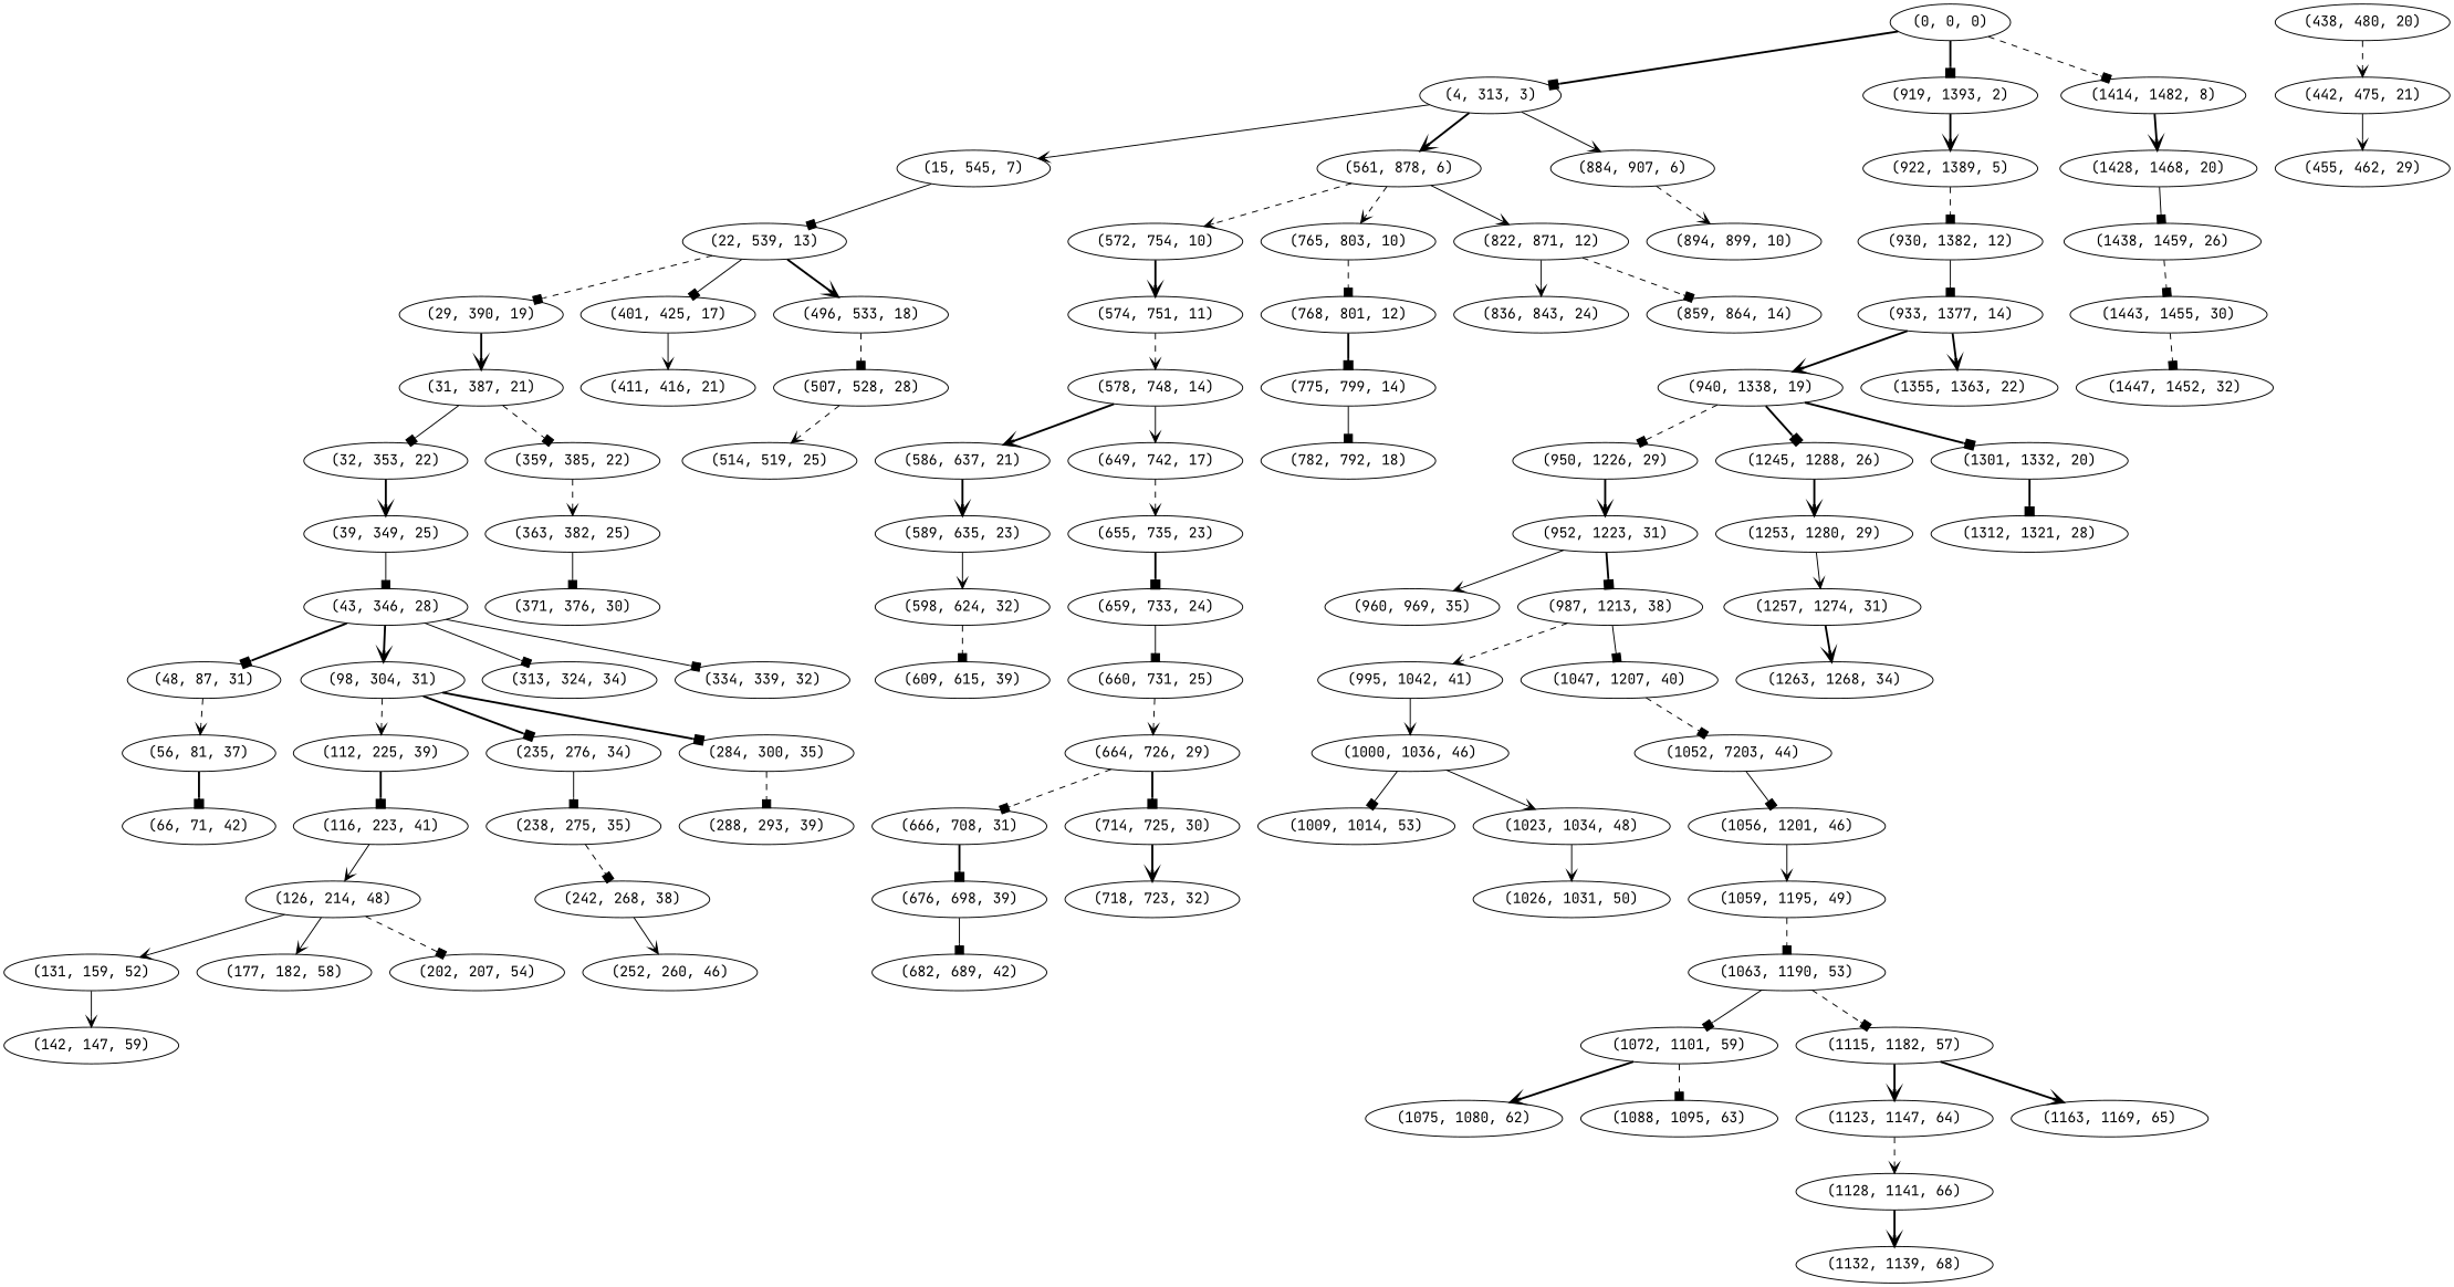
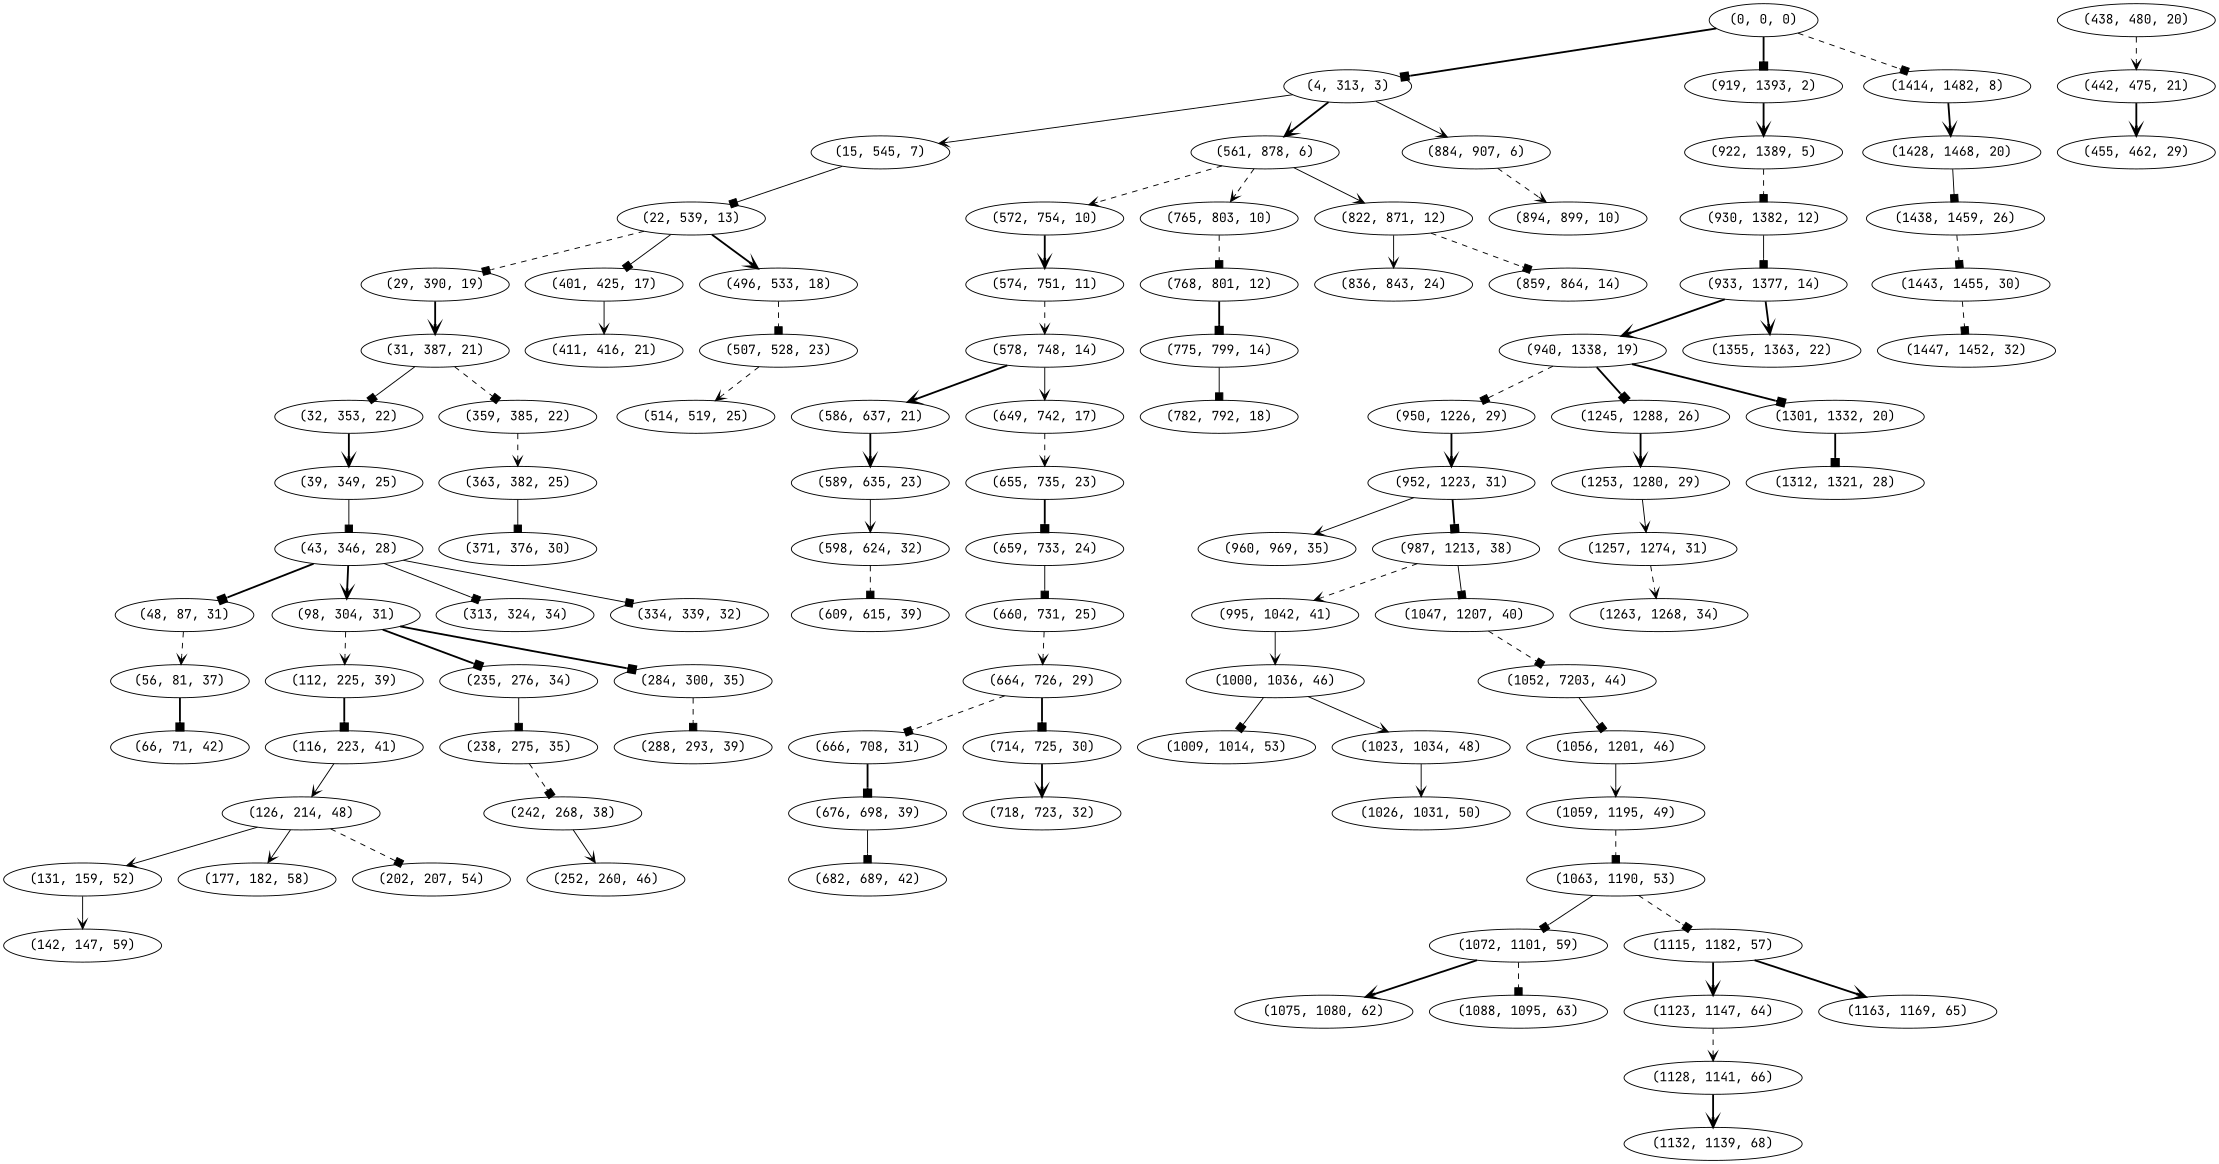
  digraph {
    fontname="JetBrains Mono"
    node [fontname="JetBrains Mono"]
    edge [arrowhead=vee fontname="JetBrains Mono" style=bold]
    n1 [label="(4, 313, 3)"]
    "(0, 0, 0)"
    "(919, 1393, 2)"
    "(1414, 1482, 8)"
    "(15, 545, 7)"
    "(561, 878, 6)"
    "(884, 907, 6)"
    "(922, 1389, 5)"
    "(1428, 1468, 20)"
    "(22, 539, 13)"
    "(572, 754, 10)"
    "(765, 803, 10)"
    "(822, 871, 12)"
    "(894, 899, 10)"
    "(29, 390, 19)"
    "(401, 425, 17)"
    "(496, 533, 18)"
    "(31, 387, 21)"
    "(411, 416, 21)"
-   "(507, 528, 23)" [label="(507, 528, 28)"]
+   "(507, 528, 23)"
    "(32, 353, 22)"
    "(359, 385, 22)"
    "(39, 349, 25)"
    "(363, 382, 25)"
    "(43, 346, 28)"
    "(48, 87, 31)"
    "(98, 304, 31)"
    "(313, 324, 34)"
    "(334, 339, 32)"
    "(56, 81, 37)"
    "(112, 225, 39)"
    "(235, 276, 34)"
    "(284, 300, 35)"
    "(66, 71, 42)"
    "(116, 223, 41)"
    "(238, 275, 35)"
    "(288, 293, 39)"
    "(126, 214, 48)"
    "(131, 159, 52)"
    "(177, 182, 58)"
    "(202, 207, 54)"
    "(142, 147, 59)"
    "(242, 268, 38)"
    "(252, 260, 46)"
    "(371, 376, 30)"
    "(438, 480, 20)"
    "(442, 475, 21)"
    "(455, 462, 29)"
    "(514, 519, 25)"
    "(574, 751, 11)"
    "(768, 801, 12)"
    "(836, 843, 24)"
    "(859, 864, 14)"
    "(578, 748, 14)"
    "(586, 637, 21)"
    "(649, 742, 17)"
    "(589, 635, 23)"
    "(655, 735, 23)"
    "(598, 624, 32)"
    "(609, 615, 39)"
    "(659, 733, 24)"
    "(660, 731, 25)"
    "(664, 726, 29)"
    "(666, 708, 31)"
    "(714, 725, 30)"
    "(676, 698, 39)"
    "(718, 723, 32)"
    "(682, 689, 42)"
    "(775, 799, 14)"
    "(782, 792, 18)"
    "(930, 1382, 12)"
    "(933, 1377, 14)"
    "(940, 1338, 19)"
    "(1355, 1363, 22)"
    "(950, 1226, 29)"
    "(1245, 1288, 26)"
    "(1301, 1332, 20)"
    "(952, 1223, 31)"
    "(1253, 1280, 29)"
    "(1312, 1321, 28)"
    "(960, 969, 35)"
    "(987, 1213, 38)"
    "(995, 1042, 41)"
    "(1047, 1207, 40)"
    "(1000, 1036, 46)"
    n86 [label="(1052, 7203, 44)"]
    "(1009, 1014, 53)"
    "(1023, 1034, 48)"
    "(1026, 1031, 50)"
    "(1056, 1201, 46)"
    "(1059, 1195, 49)"
    "(1063, 1190, 53)"
    "(1072, 1101, 59)"
    "(1115, 1182, 57)"
    "(1075, 1080, 62)"
    "(1088, 1095, 63)"
    "(1123, 1147, 64)"
    "(1163, 1169, 65)"
    "(1128, 1141, 66)"
    "(1132, 1139, 68)"
    "(1257, 1274, 31)"
    "(1263, 1268, 34)"
    "(1438, 1459, 26)"
    "(1443, 1455, 30)"
    "(1447, 1452, 32)"
    n1 -> "(15, 545, 7)" [style=solid]
    n1 -> "(561, 878, 6)"
    n1 -> "(884, 907, 6)" [style=solid]
    "(0, 0, 0)" -> n1 [arrowhead=box]
    "(0, 0, 0)" -> "(919, 1393, 2)" [arrowhead=box]
    "(0, 0, 0)" -> "(1414, 1482, 8)" [arrowhead=box style=dashed]
    "(919, 1393, 2)" -> "(922, 1389, 5)"
    "(1414, 1482, 8)" -> "(1428, 1468, 20)"
    "(15, 545, 7)" -> "(22, 539, 13)" [arrowhead=box style=solid]
    "(561, 878, 6)" -> "(572, 754, 10)" [style=dashed]
    "(561, 878, 6)" -> "(765, 803, 10)" [style=dashed]
    "(561, 878, 6)" -> "(822, 871, 12)" [style=solid]
    "(884, 907, 6)" -> "(894, 899, 10)" [style=dashed]
    "(922, 1389, 5)" -> "(930, 1382, 12)" [arrowhead=box style=dashed]
    "(1428, 1468, 20)" -> "(1438, 1459, 26)" [arrowhead=box style=solid]
    "(22, 539, 13)" -> "(29, 390, 19)" [arrowhead=box style=dashed]
    "(22, 539, 13)" -> "(401, 425, 17)" [arrowhead=box style=solid]
    "(22, 539, 13)" -> "(496, 533, 18)"
    "(572, 754, 10)" -> "(574, 751, 11)"
    "(765, 803, 10)" -> "(768, 801, 12)" [arrowhead=box style=dashed]
    "(822, 871, 12)" -> "(836, 843, 24)" [style=solid]
    "(822, 871, 12)" -> "(859, 864, 14)" [arrowhead=box style=dashed]
    "(29, 390, 19)" -> "(31, 387, 21)"
    "(401, 425, 17)" -> "(411, 416, 21)" [style=solid]
    "(496, 533, 18)" -> "(507, 528, 23)" [arrowhead=box style=dashed]
    "(31, 387, 21)" -> "(32, 353, 22)" [arrowhead=box style=solid]
    "(31, 387, 21)" -> "(359, 385, 22)" [arrowhead=box style=dashed]
    "(507, 528, 23)" -> "(514, 519, 25)" [style=dashed]
    "(32, 353, 22)" -> "(39, 349, 25)"
    "(359, 385, 22)" -> "(363, 382, 25)" [style=dashed]
    "(39, 349, 25)" -> "(43, 346, 28)" [arrowhead=box style=solid]
    "(363, 382, 25)" -> "(371, 376, 30)" [arrowhead=box style=solid]
    "(43, 346, 28)" -> "(48, 87, 31)" [arrowhead=box]
    "(43, 346, 28)" -> "(98, 304, 31)"
    "(43, 346, 28)" -> "(313, 324, 34)" [arrowhead=box style=solid]
    "(43, 346, 28)" -> "(334, 339, 32)" [arrowhead=box style=solid]
    "(48, 87, 31)" -> "(56, 81, 37)" [style=dashed]
    "(98, 304, 31)" -> "(112, 225, 39)" [style=dashed]
    "(98, 304, 31)" -> "(235, 276, 34)" [arrowhead=box]
    "(98, 304, 31)" -> "(284, 300, 35)" [arrowhead=box]
    "(56, 81, 37)" -> "(66, 71, 42)" [arrowhead=box]
    "(112, 225, 39)" -> "(116, 223, 41)" [arrowhead=box]
    "(235, 276, 34)" -> "(238, 275, 35)" [arrowhead=box style=solid]
    "(284, 300, 35)" -> "(288, 293, 39)" [arrowhead=box style=dashed]
    "(116, 223, 41)" -> "(126, 214, 48)" [style=solid]
    "(238, 275, 35)" -> "(242, 268, 38)" [arrowhead=box style=dashed]
    "(126, 214, 48)" -> "(131, 159, 52)" [style=solid]
    "(126, 214, 48)" -> "(177, 182, 58)" [style=solid]
    "(126, 214, 48)" -> "(202, 207, 54)" [arrowhead=box style=dashed]
    "(131, 159, 52)" -> "(142, 147, 59)" [style=solid]
    "(242, 268, 38)" -> "(252, 260, 46)" [style=solid]
    "(438, 480, 20)" -> "(442, 475, 21)" [style=dashed]
-   "(442, 475, 21)" -> "(455, 462, 29)" [style=solid]
+   "(442, 475, 21)" -> "(455, 462, 29)"
    "(574, 751, 11)" -> "(578, 748, 14)" [style=dashed]
    "(768, 801, 12)" -> "(775, 799, 14)" [arrowhead=box]
    "(578, 748, 14)" -> "(586, 637, 21)"
    "(578, 748, 14)" -> "(649, 742, 17)" [style=solid]
    "(586, 637, 21)" -> "(589, 635, 23)"
    "(649, 742, 17)" -> "(655, 735, 23)" [style=dashed]
    "(589, 635, 23)" -> "(598, 624, 32)" [style=solid]
    "(655, 735, 23)" -> "(659, 733, 24)" [arrowhead=box]
    "(598, 624, 32)" -> "(609, 615, 39)" [arrowhead=box style=dashed]
    "(659, 733, 24)" -> "(660, 731, 25)" [arrowhead=box style=solid]
    "(660, 731, 25)" -> "(664, 726, 29)" [style=dashed]
    "(664, 726, 29)" -> "(666, 708, 31)" [arrowhead=box style=dashed]
    "(664, 726, 29)" -> "(714, 725, 30)" [arrowhead=box]
    "(666, 708, 31)" -> "(676, 698, 39)" [arrowhead=box]
    "(714, 725, 30)" -> "(718, 723, 32)"
    "(676, 698, 39)" -> "(682, 689, 42)" [arrowhead=box style=solid]
    "(775, 799, 14)" -> "(782, 792, 18)" [arrowhead=box style=solid]
    "(930, 1382, 12)" -> "(933, 1377, 14)" [arrowhead=box style=solid]
    "(933, 1377, 14)" -> "(940, 1338, 19)"
    "(933, 1377, 14)" -> "(1355, 1363, 22)"
    "(940, 1338, 19)" -> "(950, 1226, 29)" [arrowhead=box style=dashed]
    "(940, 1338, 19)" -> "(1245, 1288, 26)" [arrowhead=box]
    "(940, 1338, 19)" -> "(1301, 1332, 20)" [arrowhead=box]
    "(950, 1226, 29)" -> "(952, 1223, 31)"
    "(1245, 1288, 26)" -> "(1253, 1280, 29)"
    "(1301, 1332, 20)" -> "(1312, 1321, 28)" [arrowhead=box]
    "(952, 1223, 31)" -> "(960, 969, 35)" [style=solid]
    "(952, 1223, 31)" -> "(987, 1213, 38)" [arrowhead=box]
    "(1253, 1280, 29)" -> "(1257, 1274, 31)" [style=solid]
    "(987, 1213, 38)" -> "(995, 1042, 41)" [style=dashed]
    "(987, 1213, 38)" -> "(1047, 1207, 40)" [arrowhead=box style=solid]
    "(995, 1042, 41)" -> "(1000, 1036, 46)" [style=solid]
    "(1047, 1207, 40)" -> n86 [arrowhead=box style=dashed]
    "(1000, 1036, 46)" -> "(1009, 1014, 53)" [arrowhead=box style=solid]
    "(1000, 1036, 46)" -> "(1023, 1034, 48)" [style=solid]
    n86 -> "(1056, 1201, 46)" [arrowhead=box style=solid]
    "(1023, 1034, 48)" -> "(1026, 1031, 50)" [style=solid]
    "(1056, 1201, 46)" -> "(1059, 1195, 49)" [style=solid]
    "(1059, 1195, 49)" -> "(1063, 1190, 53)" [arrowhead=box style=dashed]
    "(1063, 1190, 53)" -> "(1072, 1101, 59)" [arrowhead=box style=solid]
    "(1063, 1190, 53)" -> "(1115, 1182, 57)" [arrowhead=box style=dashed]
    "(1072, 1101, 59)" -> "(1075, 1080, 62)"
    "(1072, 1101, 59)" -> "(1088, 1095, 63)" [arrowhead=box style=dashed]
    "(1115, 1182, 57)" -> "(1123, 1147, 64)"
    "(1115, 1182, 57)" -> "(1163, 1169, 65)"
    "(1123, 1147, 64)" -> "(1128, 1141, 66)" [style=dashed]
    "(1128, 1141, 66)" -> "(1132, 1139, 68)"
-   "(1257, 1274, 31)" -> "(1263, 1268, 34)"
+   "(1257, 1274, 31)" -> "(1263, 1268, 34)" [style=dashed]
    "(1438, 1459, 26)" -> "(1443, 1455, 30)" [arrowhead=box style=dashed]
    "(1443, 1455, 30)" -> "(1447, 1452, 32)" [arrowhead=box style=dashed]
  }
